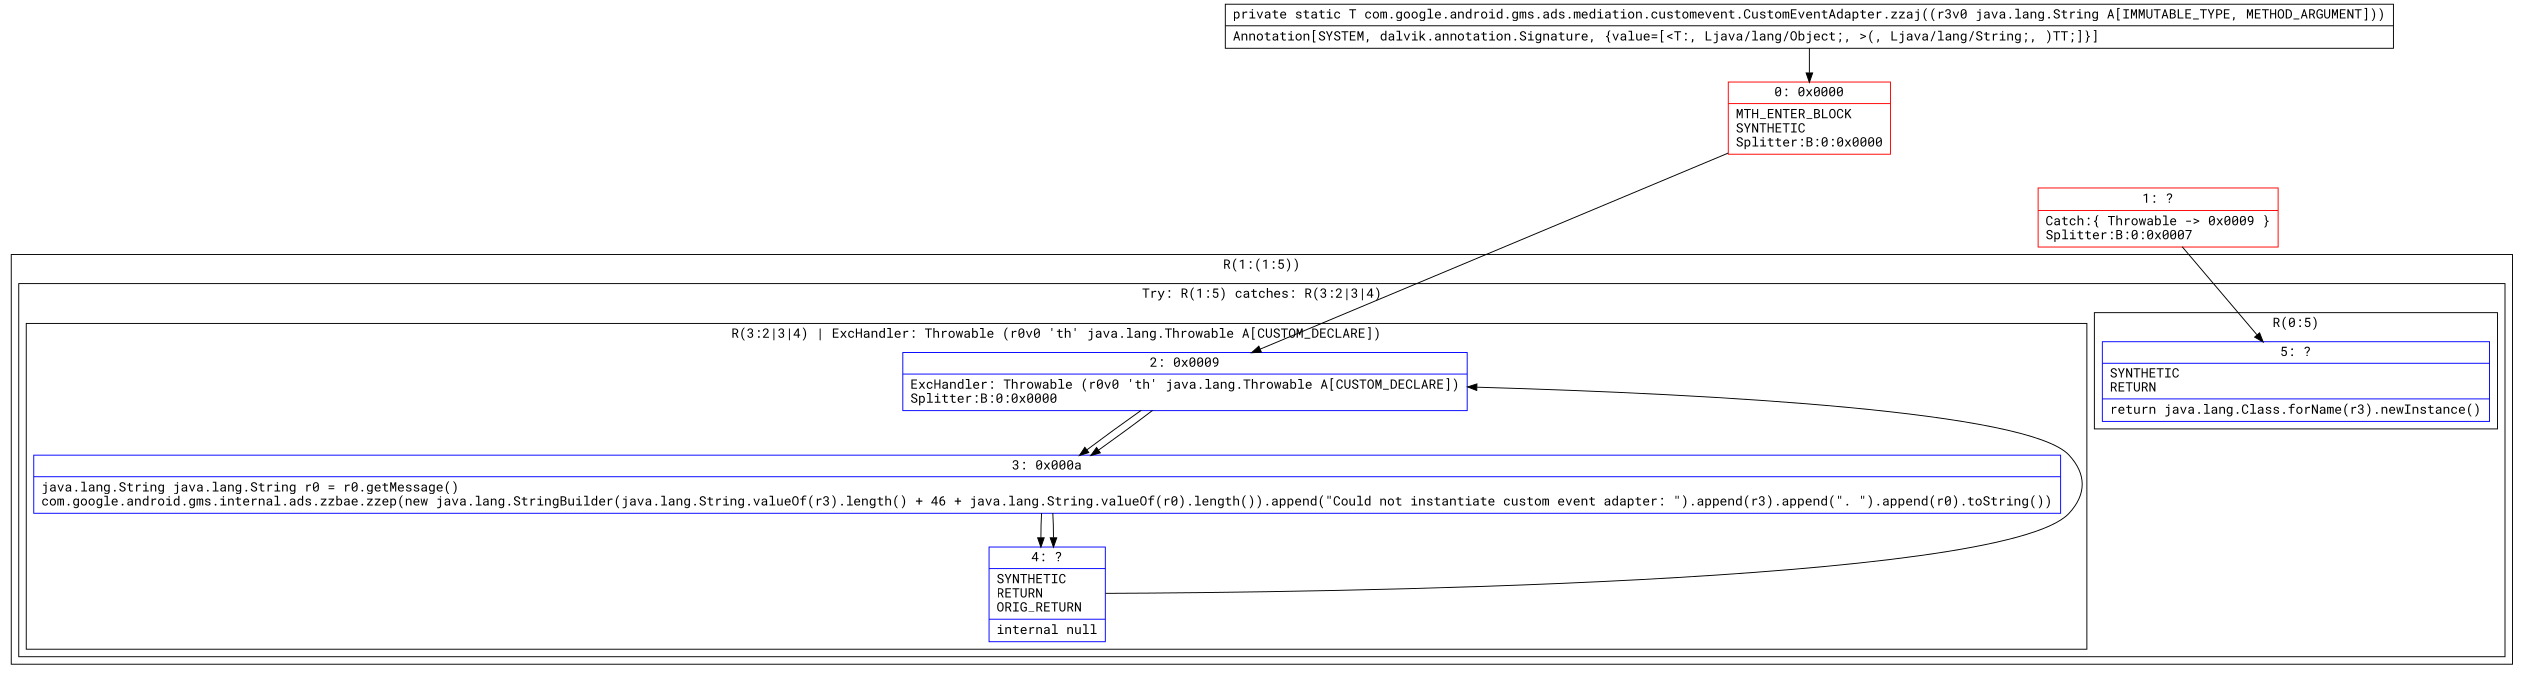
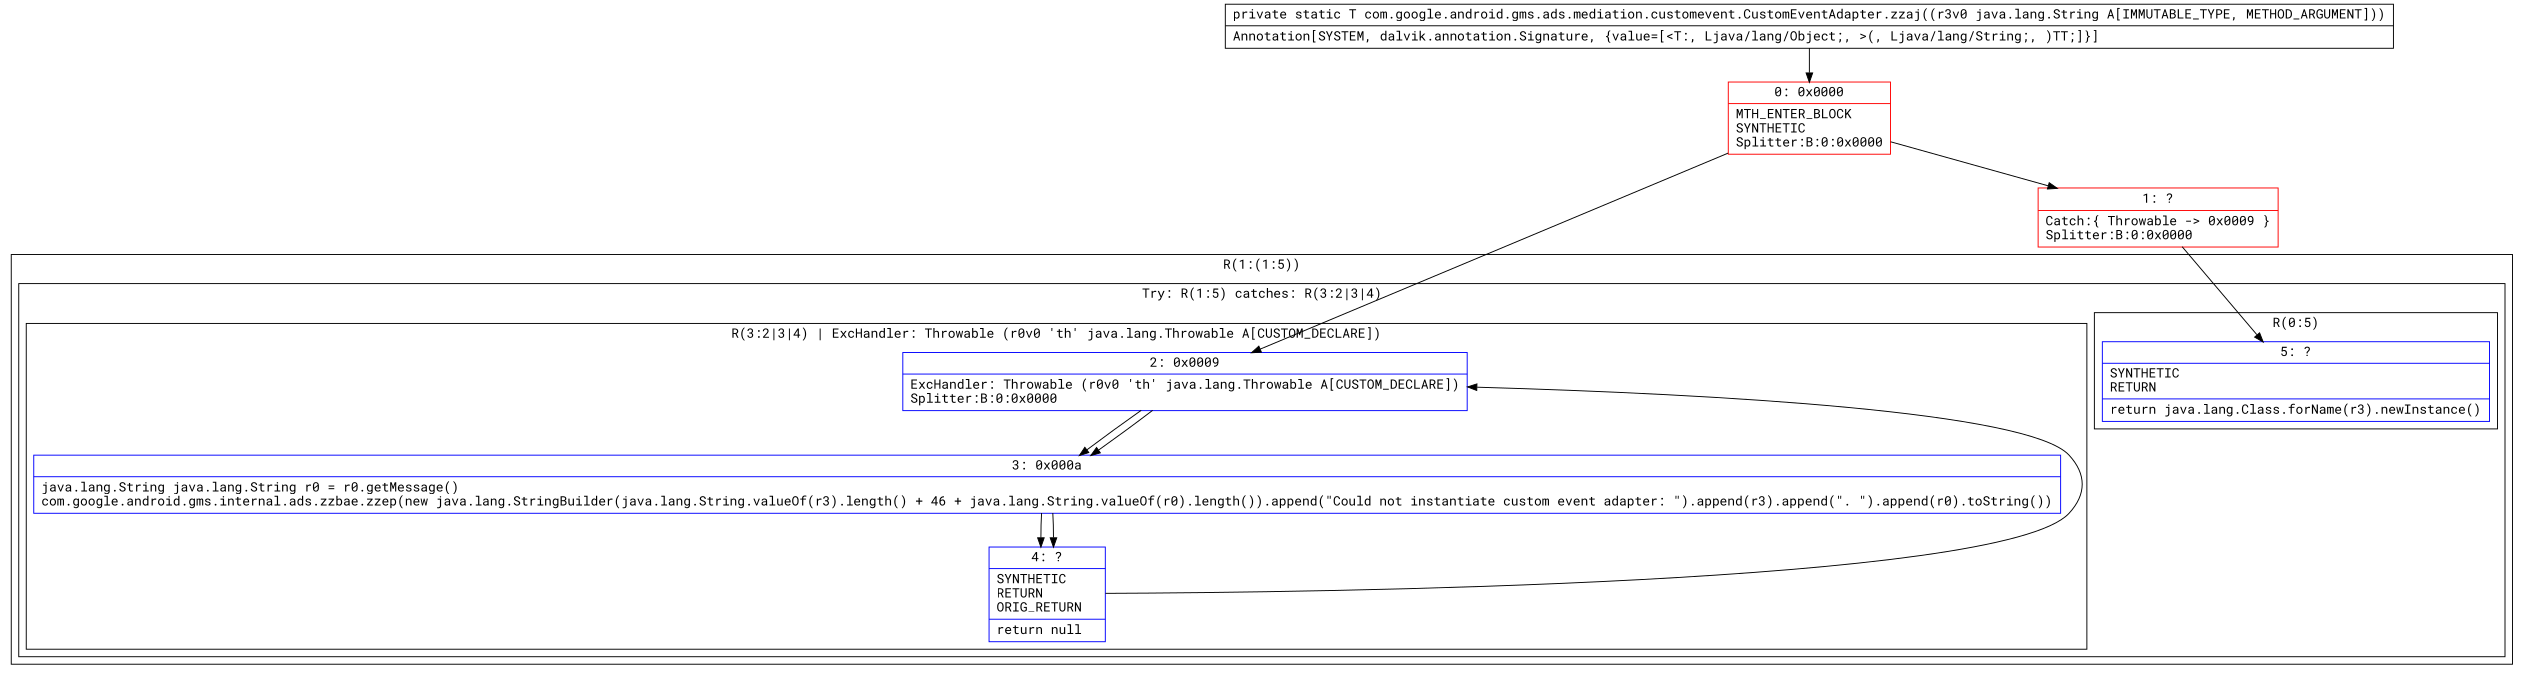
  digraph {
    fontname="Roboto Mono"
    node [color=blue fontname="Roboto Mono" shape=record]
    edge [fontname="Roboto Mono"]
    n1 [label="{5\:\ ?|SYNTHETIC\lRETURN\l|return java.lang.Class.forName(r3).newInstance()\l}"]
    n2 [label="{2\:\ 0x0009|ExcHandler: Throwable (r0v0 'th' java.lang.Throwable A[CUSTOM_DECLARE])\lSplitter:B:0:0x0000\l}"]
    n3 [label="{3\:\ 0x000a|java.lang.String java.lang.String r0 = r0.getMessage()\lcom.google.android.gms.internal.ads.zzbae.zzep(new java.lang.StringBuilder(java.lang.String.valueOf(r3).length() + 46 + java.lang.String.valueOf(r0).length()).append(\"Could not instantiate custom event adapter: \").append(r3).append(\". \").append(r0).toString())\l}"]
-   n4 [label="{4\:\ ?|SYNTHETIC\lRETURN\lORIG_RETURN\l|internal null\l}"]
+   n4 [label="{4\:\ ?|SYNTHETIC\lRETURN\lORIG_RETURN\l|return null\l}"]
    n5 [color=red label="{0\:\ 0x0000|MTH_ENTER_BLOCK\lSYNTHETIC\lSplitter:B:0:0x0000\l}"]
-   n6 [color=red label="{1\:\ ?|Catch:\{ Throwable \-\> 0x0009 \}\lSplitter:B:0:0x0007\l}"]
+   n6 [color=red label="{1\:\ ?|Catch:\{ Throwable \-\> 0x0009 \}\lSplitter:B:0:0x0000\l}"]
    n7 [label="{private static T com.google.android.gms.ads.mediation.customevent.CustomEventAdapter.zzaj((r3v0 java.lang.String A[IMMUTABLE_TYPE, METHOD_ARGUMENT]))  | Annotation[SYSTEM, dalvik.annotation.Signature, \{value=[\<T:, Ljava\/lang\/Object;, \>(, Ljava\/lang\/String;, )TT;]\}]\l}" color=""]
    subgraph cluster_1 {
      label="R(1:(1:5))"
      subgraph cluster_2 {
        label="Try: R(1:5) catches: R(3:2|3|4)"
        subgraph cluster_3 {
          label="R(0:5)"
          n1
        }
        subgraph cluster_4 {
          label="R(3:2|3|4) | ExcHandler: Throwable (r0v0 'th' java.lang.Throwable A[CUSTOM_DECLARE])\l"
          n2
          n3
          n4
        }
      }
    }
    subgraph cluster_5 {
      label="R(3:2|3|4) | ExcHandler: Throwable (r0v0 'th' java.lang.Throwable A[CUSTOM_DECLARE])\l"
    }
    n2 -> n3
    n2 -> n3
    n3 -> n4
    n3 -> n4
    n4 -> n2
    n5 -> n2
+   n5 -> n6
    n6 -> n1
    n7 -> n5
  }
